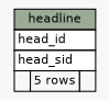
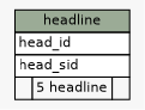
  digraph {
    bgcolor="#f7f7f7"
    fontname=Helvetica
    fontsize=11
    nodesep=0.18
    rankdir=RL
    ranksep=0.46
-   n1 [fontname=Helvetica fontsize=11 label=<     <TABLE BORDER="0" CELLBORDER="1" CELLSPACING="0" BGCOLOR="#ffffff">       <TR><TD COLSPAN="3" BGCOLOR="#9bab96" ALIGN="CENTER">headline</TD></TR>       <TR><TD PORT="head_id" COLSPAN="3" ALIGN="LEFT">head_id</TD></TR>       <TR><TD PORT="head_sid" COLSPAN="3" ALIGN="LEFT">head_sid</TD></TR>       <TR><TD ALIGN="LEFT" BGCOLOR="#f7f7f7">  </TD><TD ALIGN="RIGHT" BGCOLOR="#f7f7f7">5 rows</TD><TD ALIGN="RIGHT" BGCOLOR="#f7f7f7">  </TD></TR>     </TABLE>> shape=plaintext]
+   n1 [fontname=Helvetica fontsize=11 label=<     <TABLE BORDER="0" CELLBORDER="1" CELLSPACING="0" BGCOLOR="#ffffff">       <TR><TD COLSPAN="3" BGCOLOR="#9bab96" ALIGN="CENTER">headline</TD></TR>       <TR><TD PORT="head_id" COLSPAN="3" ALIGN="LEFT">head_id</TD></TR>       <TR><TD PORT="head_sid" COLSPAN="3" ALIGN="LEFT">head_sid</TD></TR>       <TR><TD ALIGN="LEFT" BGCOLOR="#f7f7f7">  </TD><TD ALIGN="RIGHT" BGCOLOR="#f7f7f7">5 headline</TD><TD ALIGN="RIGHT" BGCOLOR="#f7f7f7">  </TD></TR>     </TABLE>> shape=plaintext]
  }
